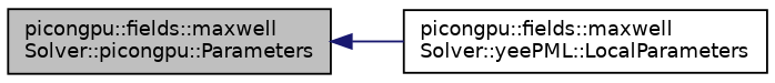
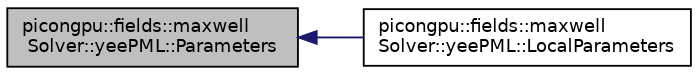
  digraph {
    rankdir=LR
    node [color=black fontname=Helvetica fontsize=10 shape=record style=filled]
-   n1 [fillcolor=grey75 fontcolor=black height=0.2 label="picongpu::fields::maxwell\lSolver::picongpu::Parameters" width=0.4]
+   n1 [fillcolor=grey75 fontcolor=black height=0.2 label="picongpu::fields::maxwell\lSolver::yeePML::Parameters" width=0.4]
    n2 [fillcolor=white height=0.2 label="picongpu::fields::maxwell\lSolver::yeePML::LocalParameters" width=0.4]
    n1 -> n2 [color=midnightblue dir=back fontname=Helvetica fontsize=10 labelfontname=Helvetica labelfontsize=10 style=solid]
  }
